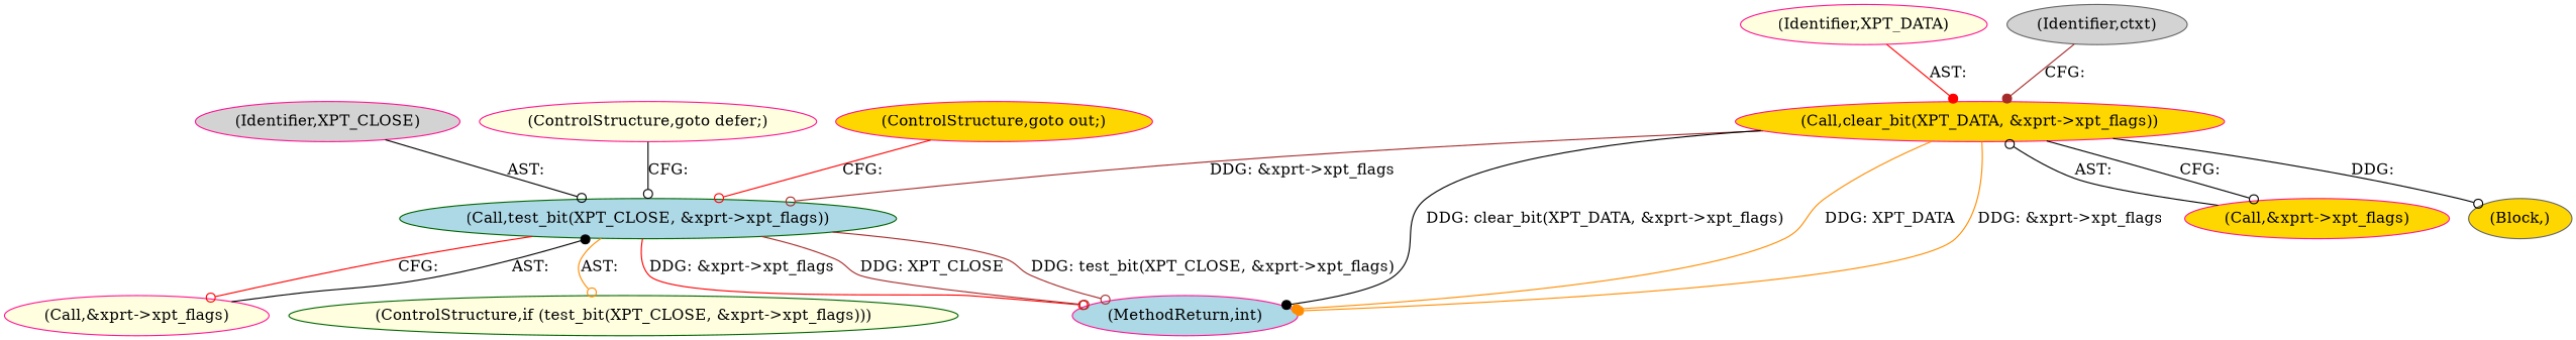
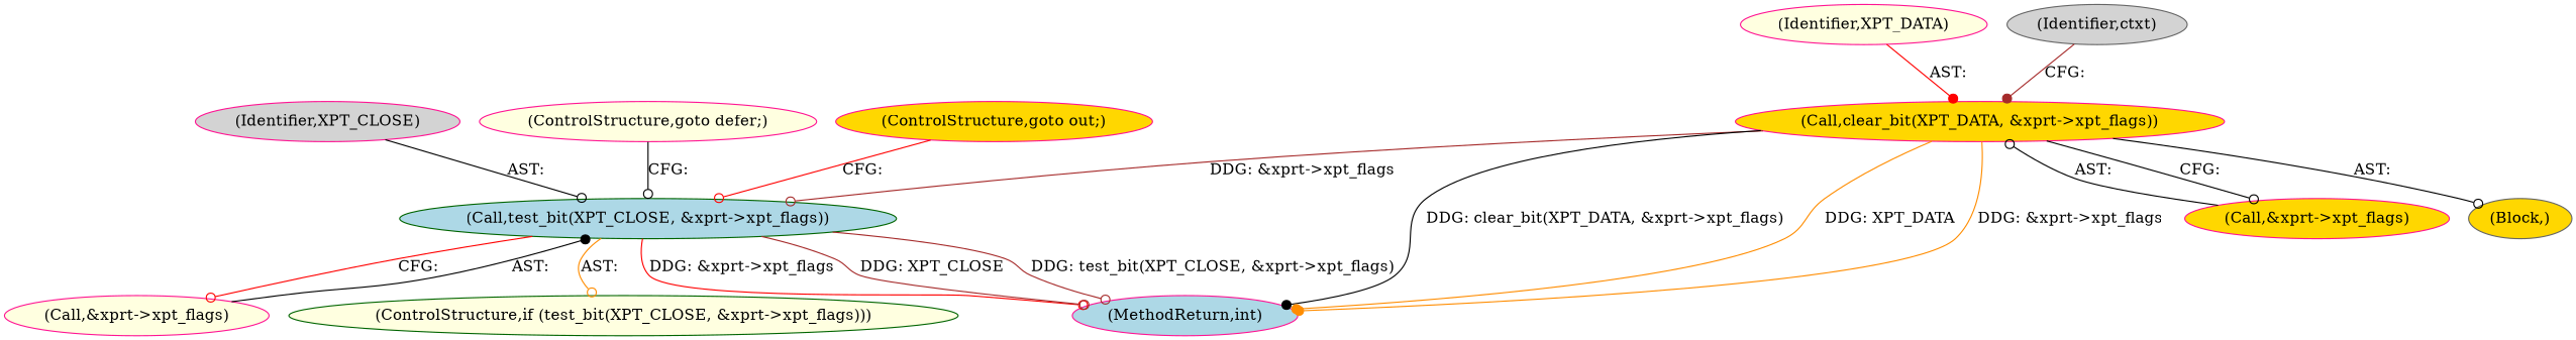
  digraph {
    fontname="DejaVu Serif"
    node [color=deeppink fillcolor=gold fontname="DejaVu Serif" style=filled]
    edge [arrowhead=odot color=black fontname="DejaVu Serif"]
    n1 [label="(Call,clear_bit(XPT_DATA, &xprt->xpt_flags))"]
    n2 [color=darkgreen fillcolor=lightblue label="(Call,test_bit(XPT_CLOSE, &xprt->xpt_flags))"]
    n3 [color=gray40 label="(Block,)"]
    n4 [label="(Call,&xprt->xpt_flags)"]
    n5 [fillcolor=lightblue label="(MethodReturn,int)"]
    n6 [fillcolor=lightyellow label="(Call,&xprt->xpt_flags)"]
    n7 [color=darkgreen fillcolor=lightyellow label="(ControlStructure,if (test_bit(XPT_CLOSE, &xprt->xpt_flags)))"]
    n8 [fillcolor=lightgrey label="(Identifier,XPT_CLOSE)"]
    n9 [fillcolor=lightyellow label="(ControlStructure,goto defer;)"]
    n10 [label="(ControlStructure,goto out;)"]
    n11 [fillcolor=lightyellow label="(Identifier,XPT_DATA)"]
    n12 [color=gray40 fillcolor=lightgrey label="(Identifier,ctxt)"]
    n1 -> n2 [color=brown label="DDG: &xprt->xpt_flags"]
-   n1 -> n3 [label="DDG: "]
+   n1 -> n3 [label="AST: "]
    n1 -> n4 [label="CFG: "]
    n1 -> n5 [arrowhead=dot label="DDG: clear_bit(XPT_DATA, &xprt->xpt_flags)"]
    n1 -> n5 [arrowhead=dot color=darkorange label="DDG: XPT_DATA"]
    n1 -> n5 [arrowhead=dot color=darkorange label="DDG: &xprt->xpt_flags"]
    n2 -> n5 [color=red label="DDG: &xprt->xpt_flags"]
    n2 -> n5 [color=brown label="DDG: XPT_CLOSE"]
    n2 -> n5 [color=brown label="DDG: test_bit(XPT_CLOSE, &xprt->xpt_flags)"]
    n2 -> n6 [color=red label="CFG: "]
    n2 -> n7 [color=darkorange label="AST: "]
    n4 -> n1 [label="AST: "]
    n6 -> n2 [arrowhead=dot label="AST: "]
    n8 -> n2 [label="AST: "]
    n9 -> n2 [label="CFG: "]
    n10 -> n2 [color=red label="CFG: "]
    n11 -> n1 [arrowhead=dot color=red label="AST: "]
    n12 -> n1 [arrowhead=dot color=brown label="CFG: "]
  }
